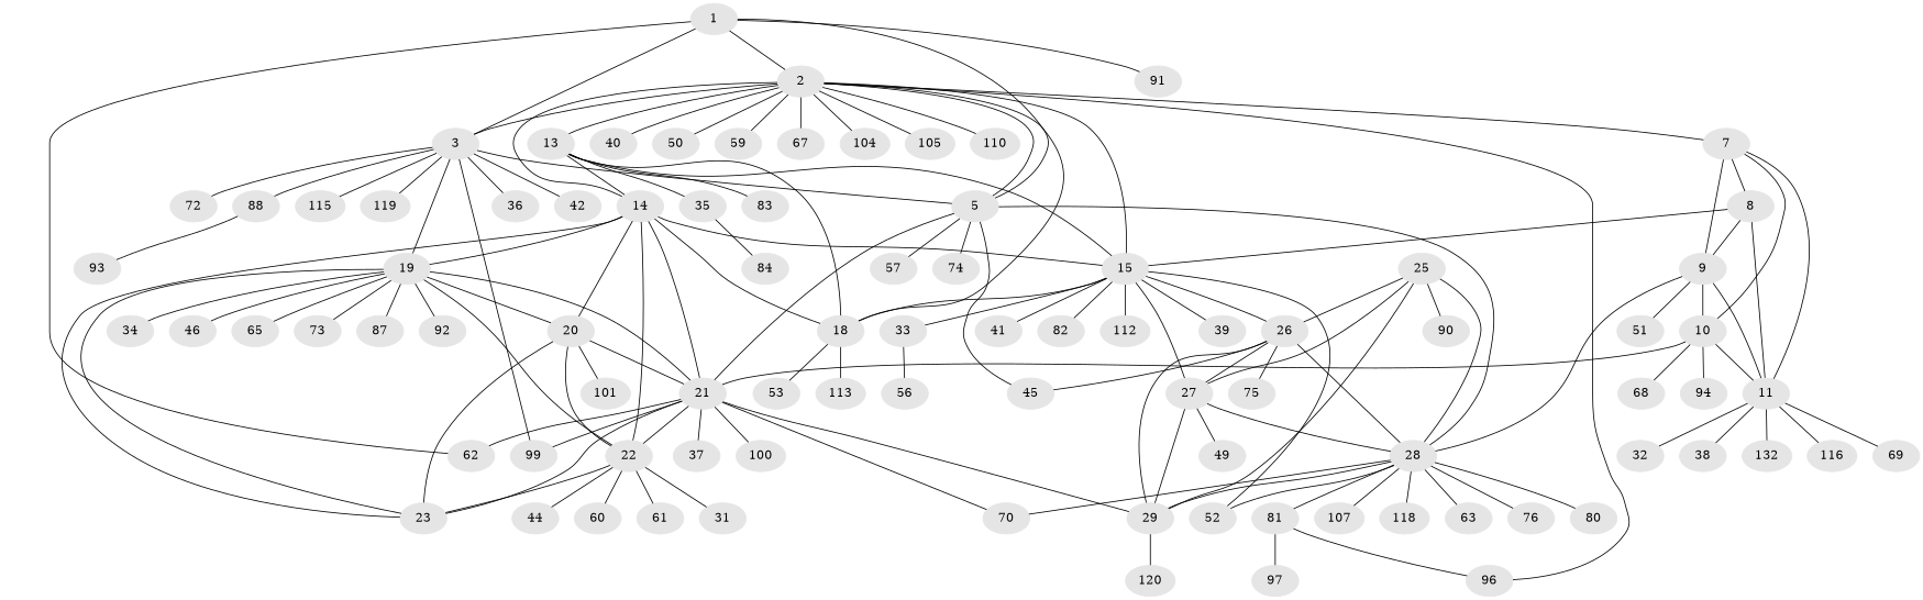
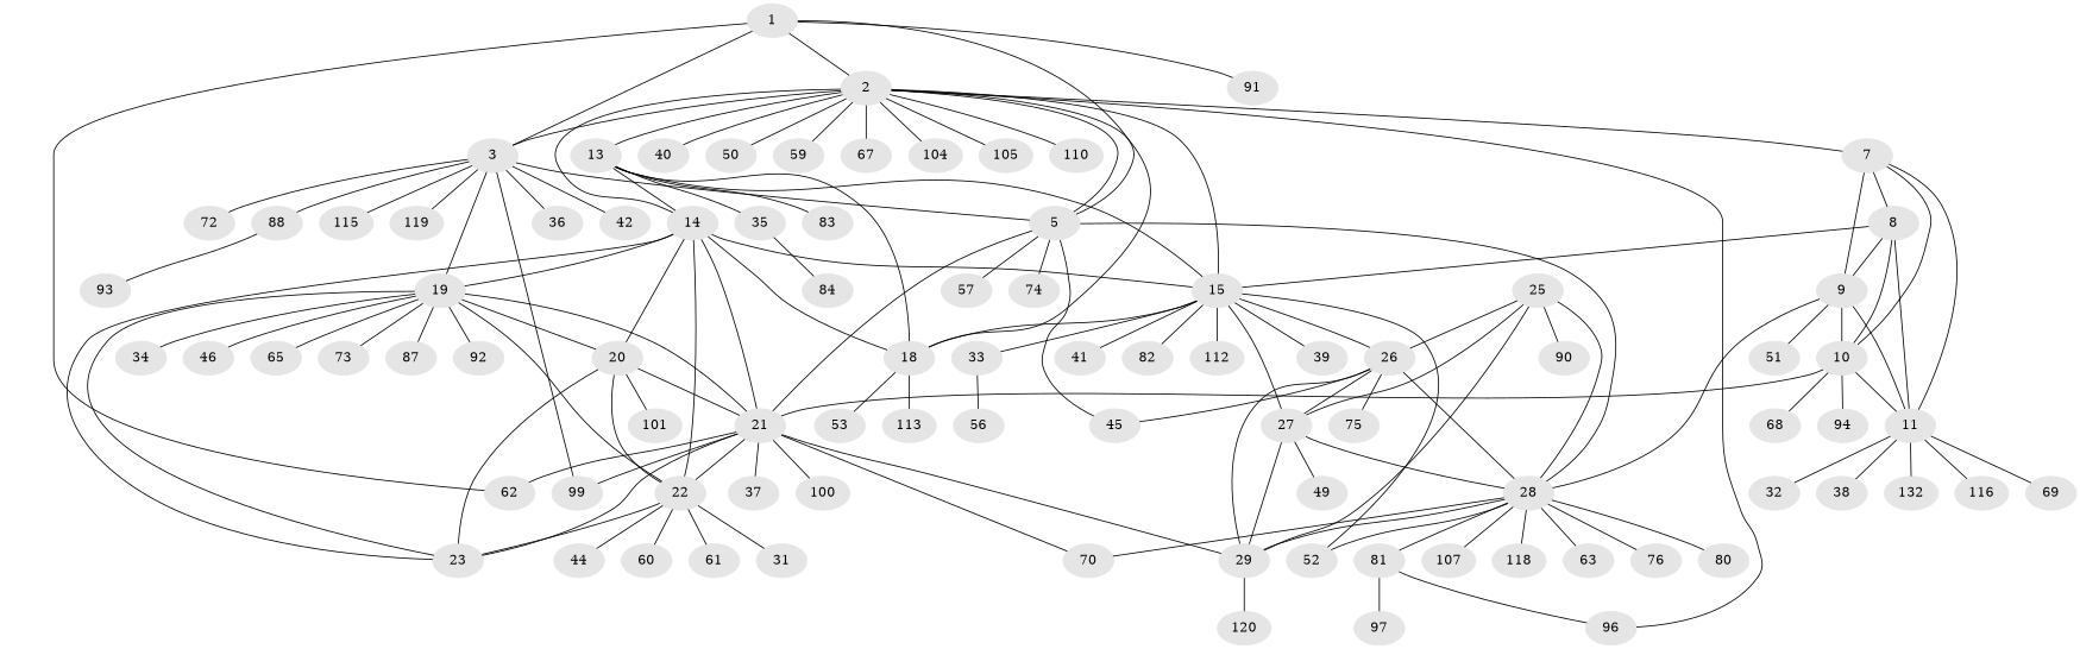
  graph {
    node [color=gray90 style=filled]
    1 [super="+6"]
    2 [super="+16"]
    3 [super="+4"]
    5 [super="+117"]
    62
    91
    7 [super="+98"]
    13 [super="+78"]
    14 [super="+24"]
    15 [super="+17"]
    18 [super="+47"]
    40 [super="+43"]
    50
    59
    67
    96
    104
    105
    110
    19 [super="+89"]
    36 [super="+108"]
    42 [super="+79"]
    72
    88
    99
    115
    119
    21 [super="+58"]
    28 [super="+30"]
    45
    57
    74
    8
    9 [super="+12"]
    10 [super="+48"]
    11 [super="+54"]
    35 [super="+64"]
    83
    20 [super="+71"]
    22 [super="+95"]
    23 [super="+111"]
    26 [super="+103"]
    27 [super="+77"]
    33
    39
    41
    52
    82
    112
    53
    113
    69 [super="+86"]
    34
    46
    65 [super="+66"]
    73
    87
    92
    93
    29 [super="+106"]
    37
    70
    100
    63
    76
    80
    81 [super="+85"]
    107
    118
    51
    68
    94
    32
    38 [super="+55"]
    n75 [label=132]
    116
    84
    101 [super="+109"]
    31
    44
    60 [super="+114"]
    61
    75
    49
    56
    120
    25
    90
    97
    1 -- 2 [weight=2]
    1 -- 3 [weight=4]
    1 -- 5 [weight=2]
    1 -- 62
    1 -- 91
    2 -- 3 [weight=2]
    2 -- 5
    2 -- 7
    2 -- 13
    2 -- 14
    2 -- 15 [weight=2]
    2 -- 18
    2 -- 40
    2 -- 50
    2 -- 59
    2 -- 67
    2 -- 96
    2 -- 104
    2 -- 105
    2 -- 110
    3 -- 5 [weight=2]
    3 -- 19
    3 -- 36
    3 -- 42
    3 -- 72
    3 -- 88
    3 -- 99
    3 -- 115
    3 -- 119
    5 -- 21
    5 -- 28
    5 -- 45
    5 -- 57
    5 -- 74
    7 -- 8
    7 -- 9 [weight=2]
    7 -- 10
    7 -- 11
    13 -- 14
    13 -- 15 [weight=2]
    13 -- 18
    13 -- 35
    13 -- 83
    14 -- 15 [weight=2]
    14 -- 18
    14 -- 19
    14 -- 21
    14 -- 20
    14 -- 22
    14 -- 23
    15 -- 18 [weight=2]
    15 -- 26
    15 -- 27
    15 -- 33
    15 -- 39
    15 -- 41
    15 -- 52
    15 -- 82
    15 -- 112
    18 -- 53
    18 -- 113
    19 -- 21
    19 -- 20
    19 -- 22
    19 -- 23
    19 -- 34
    19 -- 46
    19 -- 65
    19 -- 73
    19 -- 87
    19 -- 92
    88 -- 93
    21 -- 62
    21 -- 99
    21 -- 22
    21 -- 23
    21 -- 29
    21 -- 37
    21 -- 70
    21 -- 100
    28 -- 52
    28 -- 29 [weight=2]
    28 -- 70
    28 -- 63
    28 -- 76
    28 -- 80
    28 -- 81
    28 -- 107
    28 -- 118
    8 -- 15
    8 -- 9 [weight=2]
+   8 -- 10
    8 -- 11
    9 -- 28
    9 -- 10 [weight=2]
    9 -- 11 [weight=2]
    9 -- 51
    10 -- 21
    10 -- 11
    10 -- 68
    10 -- 94
    11 -- 69
    11 -- 32
    11 -- 38
    11 -- n75
    11 -- 116
    35 -- 84
    20 -- 21
    20 -- 22
    20 -- 23
    20 -- 101
    22 -- 23
    22 -- 31
    22 -- 44
    22 -- 60
    22 -- 61
    26 -- 28 [weight=2]
    26 -- 45
    26 -- 27
    26 -- 29
    26 -- 75
    27 -- 28 [weight=2]
    27 -- 29
    27 -- 49
    33 -- 56
    29 -- 120
    81 -- 96
    81 -- 97
    25 -- 28 [weight=2]
    25 -- 26
    25 -- 27
    25 -- 29
    25 -- 90
  }
